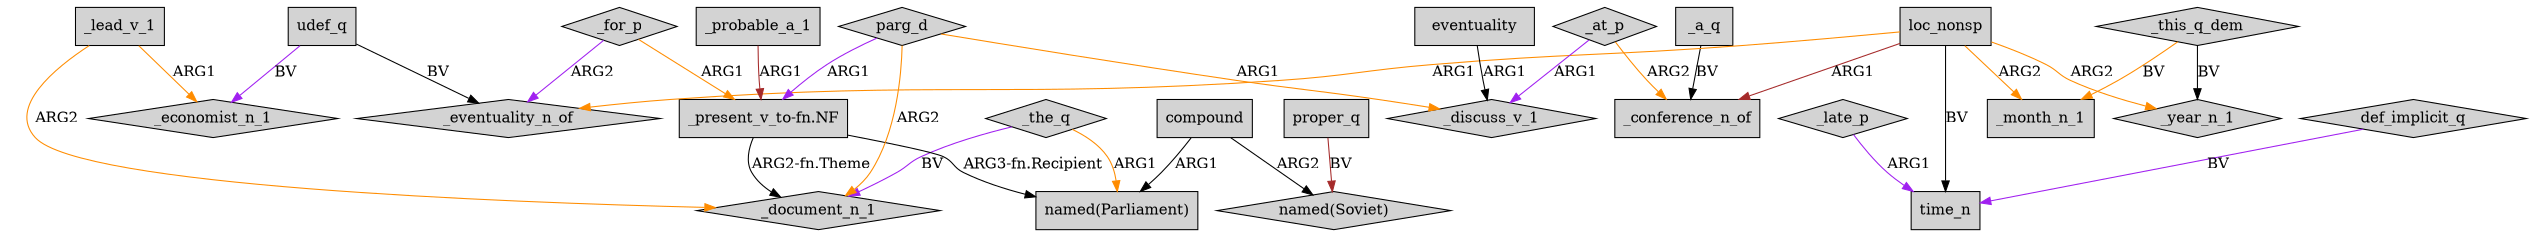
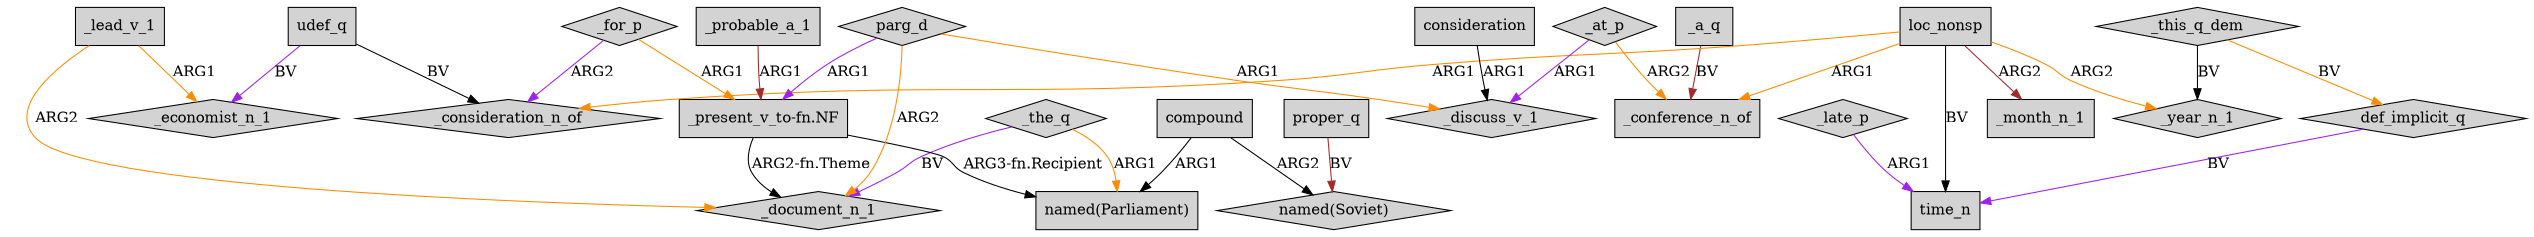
  digraph {
    node [shape=diamond style=filled]
    edge [color=darkorange]
-   _consideration_n_of [label=_eventuality_n_of]
+   _consideration_n_of
    udef_q [shape=box]
    _economist_n_1
    _late_p
    time_n [shape=box]
    _the_q
    _document_n_1
    "named(Parliament)" [shape=box]
    compound [shape=box]
    "named(Soviet)"
    _a_q [shape=box]
    _conference_n_of [shape=box]
    _this_q_dem
    _month_n_1 [shape=box]
    _year_n_1
    "_present_v_to-fn.NF" [shape=box]
    loc_nonsp [shape=box]
    proper_q [shape=box]
    _at_p
    _discuss_v_1
    _for_p
    parg_d
    _lead_v_1 [shape=box]
    _probable_a_1 [shape=box]
-   eventuality [shape=box]
+   eventuality [shape=box label=consideration]
    def_implicit_q
    udef_q -> _consideration_n_of [color=black label=BV]
    udef_q -> _economist_n_1 [color=purple label=BV]
    _late_p -> time_n [color=purple label=ARG1]
    _the_q -> _document_n_1 [color=purple label=BV]
    _the_q -> "named(Parliament)" [label=ARG1]
    compound -> "named(Parliament)" [color=black label=ARG1]
    compound -> "named(Soviet)" [color=black label=ARG2]
-   _a_q -> _conference_n_of [color=black label=BV]
-   _this_q_dem -> _month_n_1 [label=BV]
+   _a_q -> _conference_n_of [color=brown label=BV]
+   _this_q_dem -> def_implicit_q [label=BV]
    _this_q_dem -> _year_n_1 [color=black label=BV]
    "_present_v_to-fn.NF" -> _document_n_1 [color=black label="ARG2-fn.Theme"]
    "_present_v_to-fn.NF" -> "named(Parliament)" [color=black label="ARG3-fn.Recipient"]
    loc_nonsp -> _consideration_n_of [label=ARG1]
    loc_nonsp -> time_n [color=black label=BV]
-   loc_nonsp -> _conference_n_of [color=brown label=ARG1]
-   loc_nonsp -> _month_n_1 [label=ARG2]
+   loc_nonsp -> _conference_n_of [label=ARG1]
+   loc_nonsp -> _month_n_1 [color=brown label=ARG2]
    loc_nonsp -> _year_n_1 [label=ARG2]
    proper_q -> "named(Soviet)" [color=brown label=BV]
    _at_p -> _conference_n_of [label=ARG2]
    _at_p -> _discuss_v_1 [color=purple label=ARG1]
    _for_p -> _consideration_n_of [color=purple label=ARG2]
    _for_p -> "_present_v_to-fn.NF" [label=ARG1]
    parg_d -> _document_n_1 [label=ARG2]
    parg_d -> "_present_v_to-fn.NF" [color=purple label=ARG1]
    parg_d -> _discuss_v_1 [label=ARG1]
    _lead_v_1 -> _economist_n_1 [label=ARG1]
    _lead_v_1 -> _document_n_1 [label=ARG2]
    _probable_a_1 -> "_present_v_to-fn.NF" [color=brown label=ARG1]
    eventuality -> _discuss_v_1 [color=black label=ARG1]
    def_implicit_q -> time_n [color=purple label=BV]
  }
